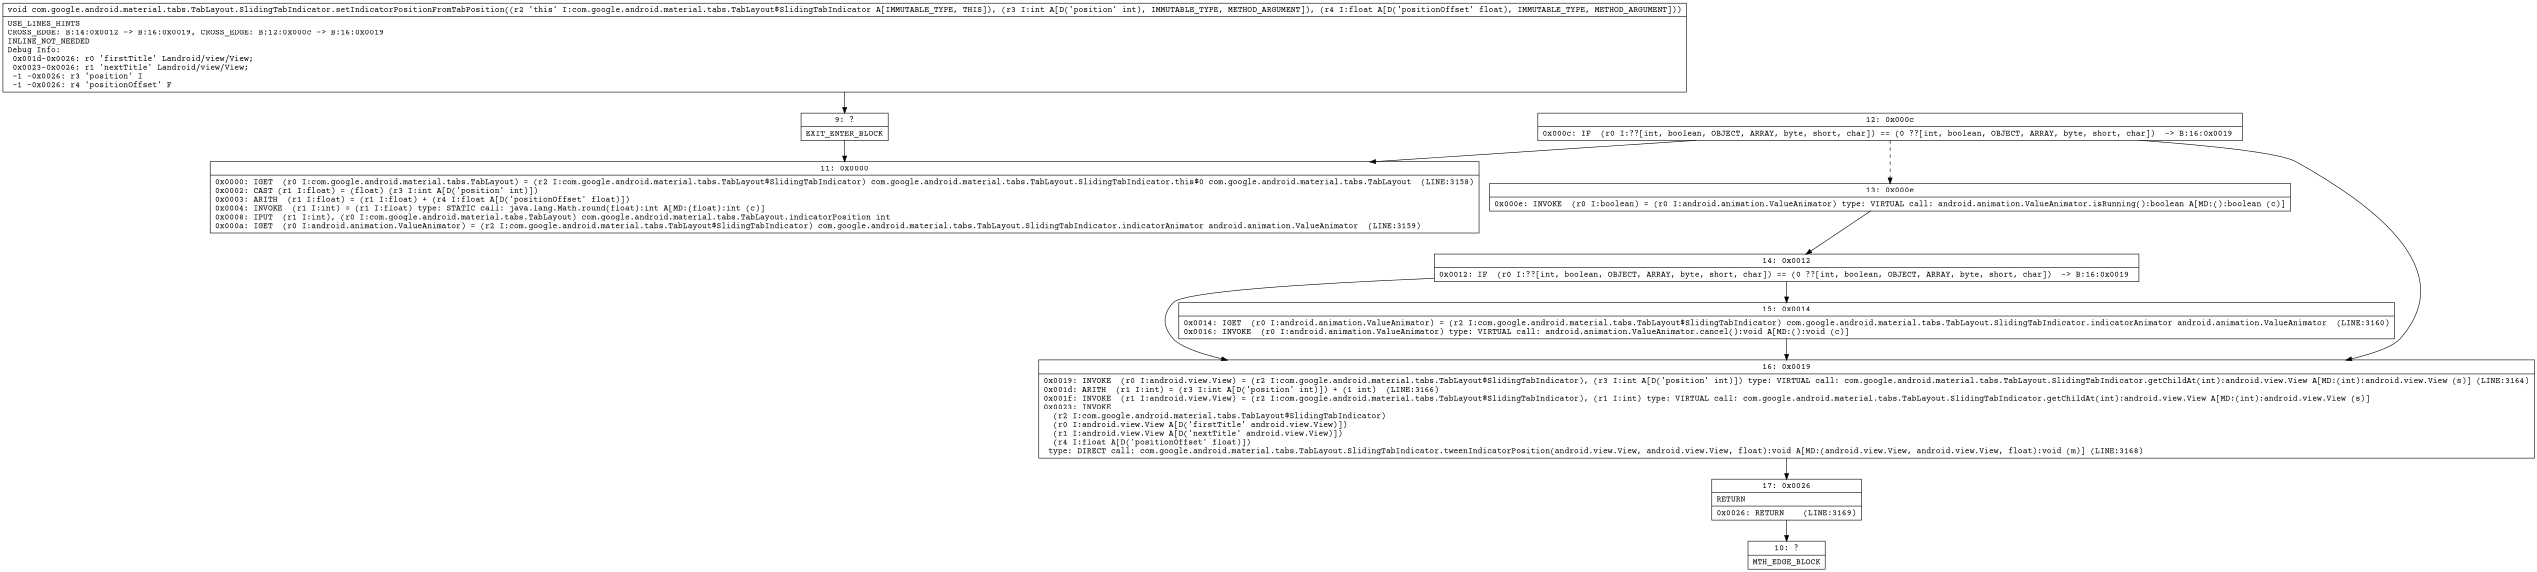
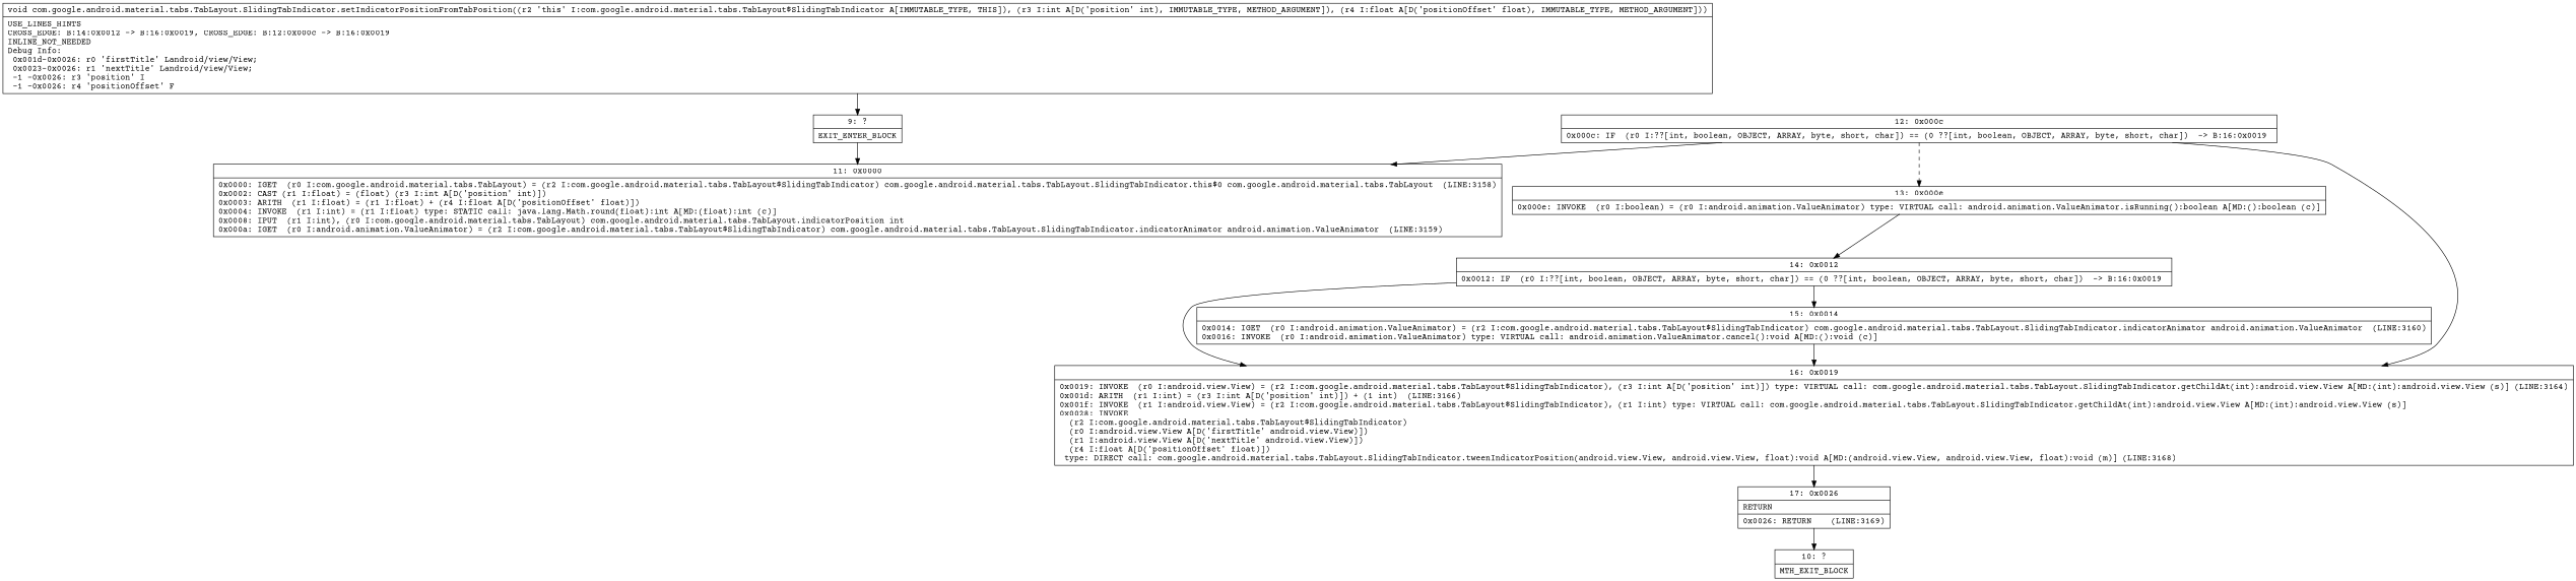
  digraph {
    fontname="Courier Prime"
    node [fontname="Courier Prime" shape=record]
    edge [fontname="Courier Prime"]
    n1 [label="{9\:\ ?|EXIT_ENTER_BLOCK\l}"]
    n2 [label="{11\:\ 0x0000|0x0000: IGET  (r0 I:com.google.android.material.tabs.TabLayout) = (r2 I:com.google.android.material.tabs.TabLayout$SlidingTabIndicator) com.google.android.material.tabs.TabLayout.SlidingTabIndicator.this$0 com.google.android.material.tabs.TabLayout  (LINE:3158)\l0x0002: CAST (r1 I:float) = (float) (r3 I:int A[D('position' int)]) \l0x0003: ARITH  (r1 I:float) = (r1 I:float) + (r4 I:float A[D('positionOffset' float)]) \l0x0004: INVOKE  (r1 I:int) = (r1 I:float) type: STATIC call: java.lang.Math.round(float):int A[MD:(float):int (c)]\l0x0008: IPUT  (r1 I:int), (r0 I:com.google.android.material.tabs.TabLayout) com.google.android.material.tabs.TabLayout.indicatorPosition int \l0x000a: IGET  (r0 I:android.animation.ValueAnimator) = (r2 I:com.google.android.material.tabs.TabLayout$SlidingTabIndicator) com.google.android.material.tabs.TabLayout.SlidingTabIndicator.indicatorAnimator android.animation.ValueAnimator  (LINE:3159)\l}"]
    n3 [label="{12\:\ 0x000c|0x000c: IF  (r0 I:??[int, boolean, OBJECT, ARRAY, byte, short, char]) == (0 ??[int, boolean, OBJECT, ARRAY, byte, short, char])  \-\> B:16:0x0019 \l}"]
    n4 [label="{13\:\ 0x000e|0x000e: INVOKE  (r0 I:boolean) = (r0 I:android.animation.ValueAnimator) type: VIRTUAL call: android.animation.ValueAnimator.isRunning():boolean A[MD:():boolean (c)]\l}"]
-   n5 [label="{16\:\ 0x0019|0x0019: INVOKE  (r0 I:android.view.View) = (r2 I:com.google.android.material.tabs.TabLayout$SlidingTabIndicator), (r3 I:int A[D('position' int)]) type: VIRTUAL call: com.google.android.material.tabs.TabLayout.SlidingTabIndicator.getChildAt(int):android.view.View A[MD:(int):android.view.View (s)] (LINE:3164)\l0x001d: ARITH  (r1 I:int) = (r3 I:int A[D('position' int)]) + (1 int)  (LINE:3166)\l0x001f: INVOKE  (r1 I:android.view.View) = (r2 I:com.google.android.material.tabs.TabLayout$SlidingTabIndicator), (r1 I:int) type: VIRTUAL call: com.google.android.material.tabs.TabLayout.SlidingTabIndicator.getChildAt(int):android.view.View A[MD:(int):android.view.View (s)]\l0x0023: INVOKE  \l  (r2 I:com.google.android.material.tabs.TabLayout$SlidingTabIndicator)\l  (r0 I:android.view.View A[D('firstTitle' android.view.View)])\l  (r1 I:android.view.View A[D('nextTitle' android.view.View)])\l  (r4 I:float A[D('positionOffset' float)])\l type: DIRECT call: com.google.android.material.tabs.TabLayout.SlidingTabIndicator.tweenIndicatorPosition(android.view.View, android.view.View, float):void A[MD:(android.view.View, android.view.View, float):void (m)] (LINE:3168)\l}"]
+   n5 [label="{16\:\ 0x0019|0x0019: INVOKE  (r0 I:android.view.View) = (r2 I:com.google.android.material.tabs.TabLayout$SlidingTabIndicator), (r3 I:int A[D('position' int)]) type: VIRTUAL call: com.google.android.material.tabs.TabLayout.SlidingTabIndicator.getChildAt(int):android.view.View A[MD:(int):android.view.View (s)] (LINE:3164)\l0x001d: ARITH  (r1 I:int) = (r3 I:int A[D('position' int)]) + (1 int)  (LINE:3166)\l0x001f: INVOKE  (r1 I:android.view.View) = (r2 I:com.google.android.material.tabs.TabLayout$SlidingTabIndicator), (r1 I:int) type: VIRTUAL call: com.google.android.material.tabs.TabLayout.SlidingTabIndicator.getChildAt(int):android.view.View A[MD:(int):android.view.View (s)]\l0x0028: INVOKE  \l  (r2 I:com.google.android.material.tabs.TabLayout$SlidingTabIndicator)\l  (r0 I:android.view.View A[D('firstTitle' android.view.View)])\l  (r1 I:android.view.View A[D('nextTitle' android.view.View)])\l  (r4 I:float A[D('positionOffset' float)])\l type: DIRECT call: com.google.android.material.tabs.TabLayout.SlidingTabIndicator.tweenIndicatorPosition(android.view.View, android.view.View, float):void A[MD:(android.view.View, android.view.View, float):void (m)] (LINE:3168)\l}"]
    n6 [label="{14\:\ 0x0012|0x0012: IF  (r0 I:??[int, boolean, OBJECT, ARRAY, byte, short, char]) == (0 ??[int, boolean, OBJECT, ARRAY, byte, short, char])  \-\> B:16:0x0019 \l}"]
    n7 [label="{17\:\ 0x0026|RETURN\l|0x0026: RETURN    (LINE:3169)\l}"]
    n8 [label="{15\:\ 0x0014|0x0014: IGET  (r0 I:android.animation.ValueAnimator) = (r2 I:com.google.android.material.tabs.TabLayout$SlidingTabIndicator) com.google.android.material.tabs.TabLayout.SlidingTabIndicator.indicatorAnimator android.animation.ValueAnimator  (LINE:3160)\l0x0016: INVOKE  (r0 I:android.animation.ValueAnimator) type: VIRTUAL call: android.animation.ValueAnimator.cancel():void A[MD:():void (c)]\l}"]
-   n9 [label="{10\:\ ?|MTH_EDGE_BLOCK\l}"]
+   n9 [label="{10\:\ ?|MTH_EXIT_BLOCK\l}"]
    n10 [label="{void com.google.android.material.tabs.TabLayout.SlidingTabIndicator.setIndicatorPositionFromTabPosition((r2 'this' I:com.google.android.material.tabs.TabLayout$SlidingTabIndicator A[IMMUTABLE_TYPE, THIS]), (r3 I:int A[D('position' int), IMMUTABLE_TYPE, METHOD_ARGUMENT]), (r4 I:float A[D('positionOffset' float), IMMUTABLE_TYPE, METHOD_ARGUMENT]))  | USE_LINES_HINTS\lCROSS_EDGE: B:14:0x0012 \-\> B:16:0x0019, CROSS_EDGE: B:12:0x000c \-\> B:16:0x0019\lINLINE_NOT_NEEDED\lDebug Info:\l  0x001d\-0x0026: r0 'firstTitle' Landroid\/view\/View;\l  0x0023\-0x0026: r1 'nextTitle' Landroid\/view\/View;\l  \-1 \-0x0026: r3 'position' I\l  \-1 \-0x0026: r4 'positionOffset' F\l}"]
    n1 -> n2
    n3 -> n2
    n3 -> n4 [style=dashed]
    n3 -> n5
    n4 -> n6
    n5 -> n7
    n6 -> n5
    n6 -> n8 [style=solid]
    n7 -> n9
    n8 -> n5
    n10 -> n1
  }
